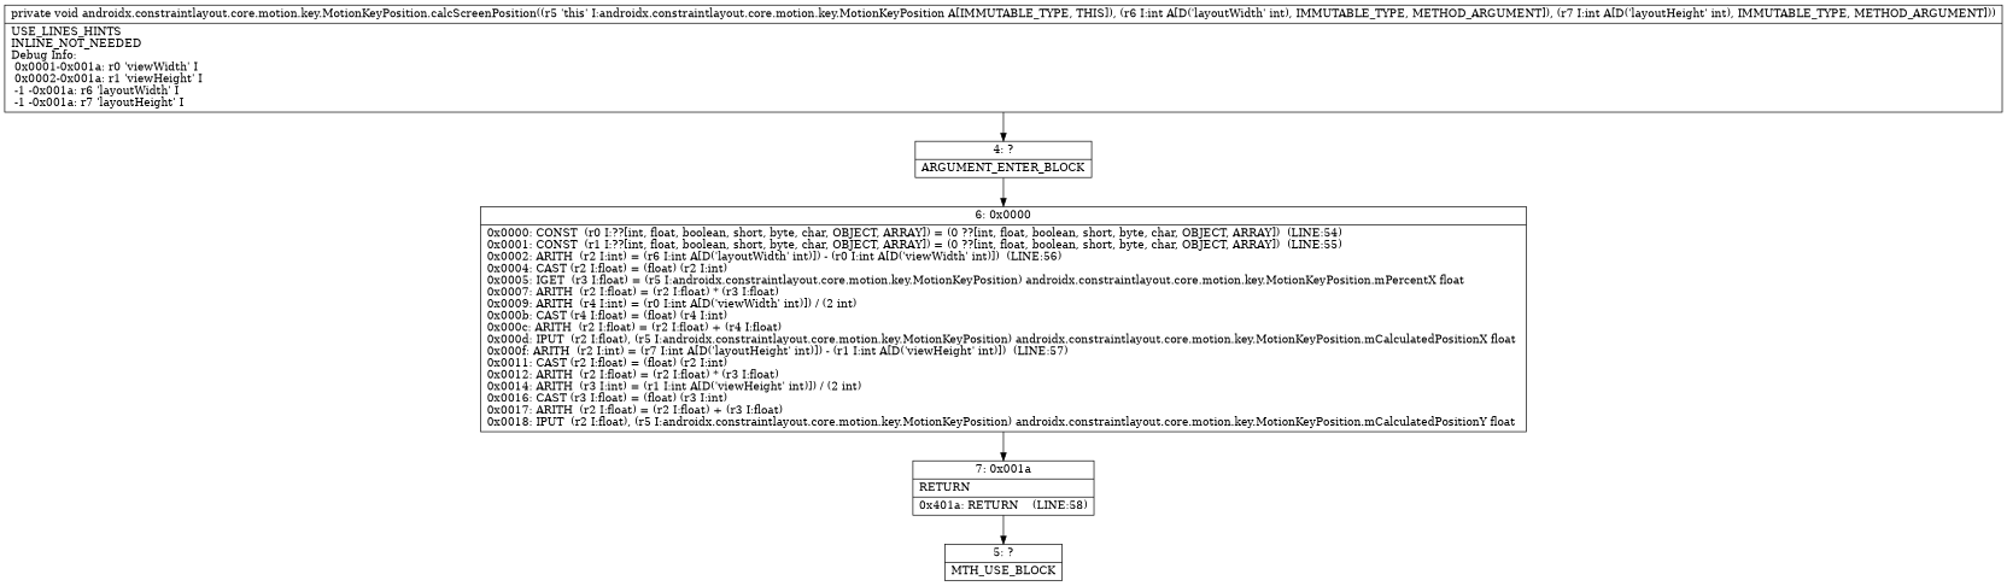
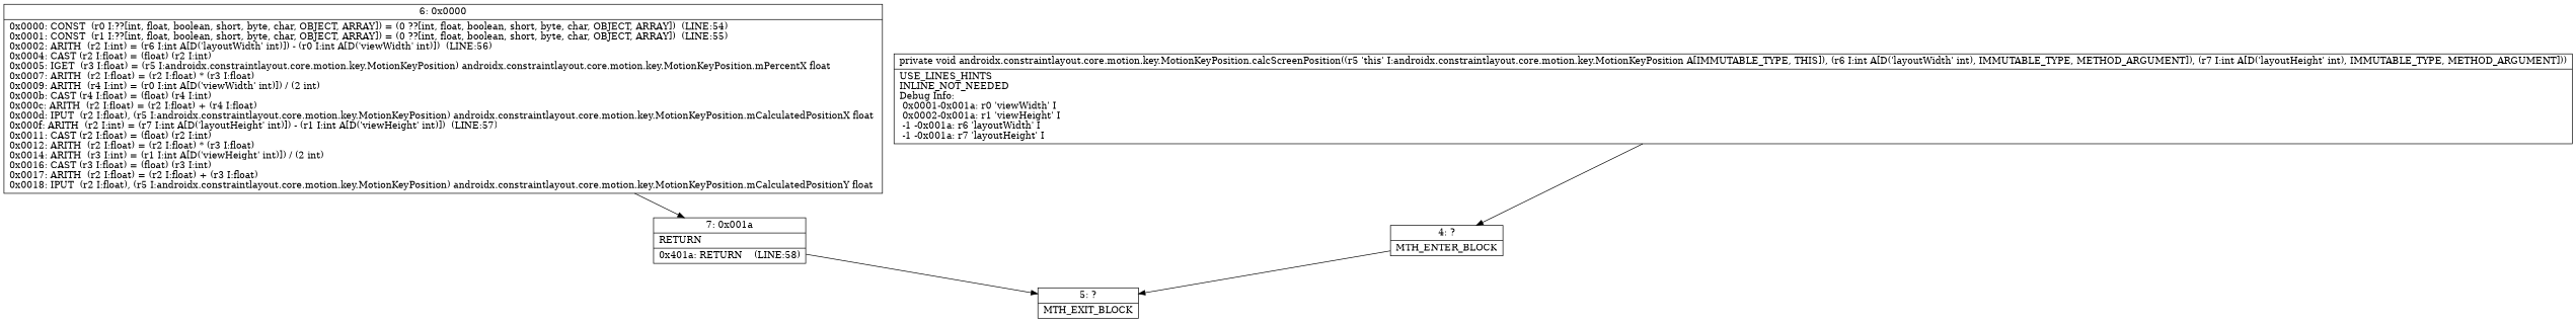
  digraph {
    node [shape=record]
-   n1 [label="{4\:\ ?|ARGUMENT_ENTER_BLOCK\l}"]
+   n1 [label="{4\:\ ?|MTH_ENTER_BLOCK\l}"]
    n2 [label="{6\:\ 0x0000|0x0000: CONST  (r0 I:??[int, float, boolean, short, byte, char, OBJECT, ARRAY]) = (0 ??[int, float, boolean, short, byte, char, OBJECT, ARRAY])  (LINE:54)\l0x0001: CONST  (r1 I:??[int, float, boolean, short, byte, char, OBJECT, ARRAY]) = (0 ??[int, float, boolean, short, byte, char, OBJECT, ARRAY])  (LINE:55)\l0x0002: ARITH  (r2 I:int) = (r6 I:int A[D('layoutWidth' int)]) \- (r0 I:int A[D('viewWidth' int)])  (LINE:56)\l0x0004: CAST (r2 I:float) = (float) (r2 I:int) \l0x0005: IGET  (r3 I:float) = (r5 I:androidx.constraintlayout.core.motion.key.MotionKeyPosition) androidx.constraintlayout.core.motion.key.MotionKeyPosition.mPercentX float \l0x0007: ARITH  (r2 I:float) = (r2 I:float) * (r3 I:float) \l0x0009: ARITH  (r4 I:int) = (r0 I:int A[D('viewWidth' int)]) \/ (2 int) \l0x000b: CAST (r4 I:float) = (float) (r4 I:int) \l0x000c: ARITH  (r2 I:float) = (r2 I:float) + (r4 I:float) \l0x000d: IPUT  (r2 I:float), (r5 I:androidx.constraintlayout.core.motion.key.MotionKeyPosition) androidx.constraintlayout.core.motion.key.MotionKeyPosition.mCalculatedPositionX float \l0x000f: ARITH  (r2 I:int) = (r7 I:int A[D('layoutHeight' int)]) \- (r1 I:int A[D('viewHeight' int)])  (LINE:57)\l0x0011: CAST (r2 I:float) = (float) (r2 I:int) \l0x0012: ARITH  (r2 I:float) = (r2 I:float) * (r3 I:float) \l0x0014: ARITH  (r3 I:int) = (r1 I:int A[D('viewHeight' int)]) \/ (2 int) \l0x0016: CAST (r3 I:float) = (float) (r3 I:int) \l0x0017: ARITH  (r2 I:float) = (r2 I:float) + (r3 I:float) \l0x0018: IPUT  (r2 I:float), (r5 I:androidx.constraintlayout.core.motion.key.MotionKeyPosition) androidx.constraintlayout.core.motion.key.MotionKeyPosition.mCalculatedPositionY float \l}"]
    n3 [label="{7\:\ 0x001a|RETURN\l|0x401a: RETURN    (LINE:58)\l}"]
-   n4 [label="{5\:\ ?|MTH_USE_BLOCK\l}"]
+   n4 [label="{5\:\ ?|MTH_EXIT_BLOCK\l}"]
    n5 [label="{private void androidx.constraintlayout.core.motion.key.MotionKeyPosition.calcScreenPosition((r5 'this' I:androidx.constraintlayout.core.motion.key.MotionKeyPosition A[IMMUTABLE_TYPE, THIS]), (r6 I:int A[D('layoutWidth' int), IMMUTABLE_TYPE, METHOD_ARGUMENT]), (r7 I:int A[D('layoutHeight' int), IMMUTABLE_TYPE, METHOD_ARGUMENT]))  | USE_LINES_HINTS\lINLINE_NOT_NEEDED\lDebug Info:\l  0x0001\-0x001a: r0 'viewWidth' I\l  0x0002\-0x001a: r1 'viewHeight' I\l  \-1 \-0x001a: r6 'layoutWidth' I\l  \-1 \-0x001a: r7 'layoutHeight' I\l}"]
-   n1 -> n2
+   n1 -> n4
    n2 -> n3
    n3 -> n4
    n5 -> n1
  }
